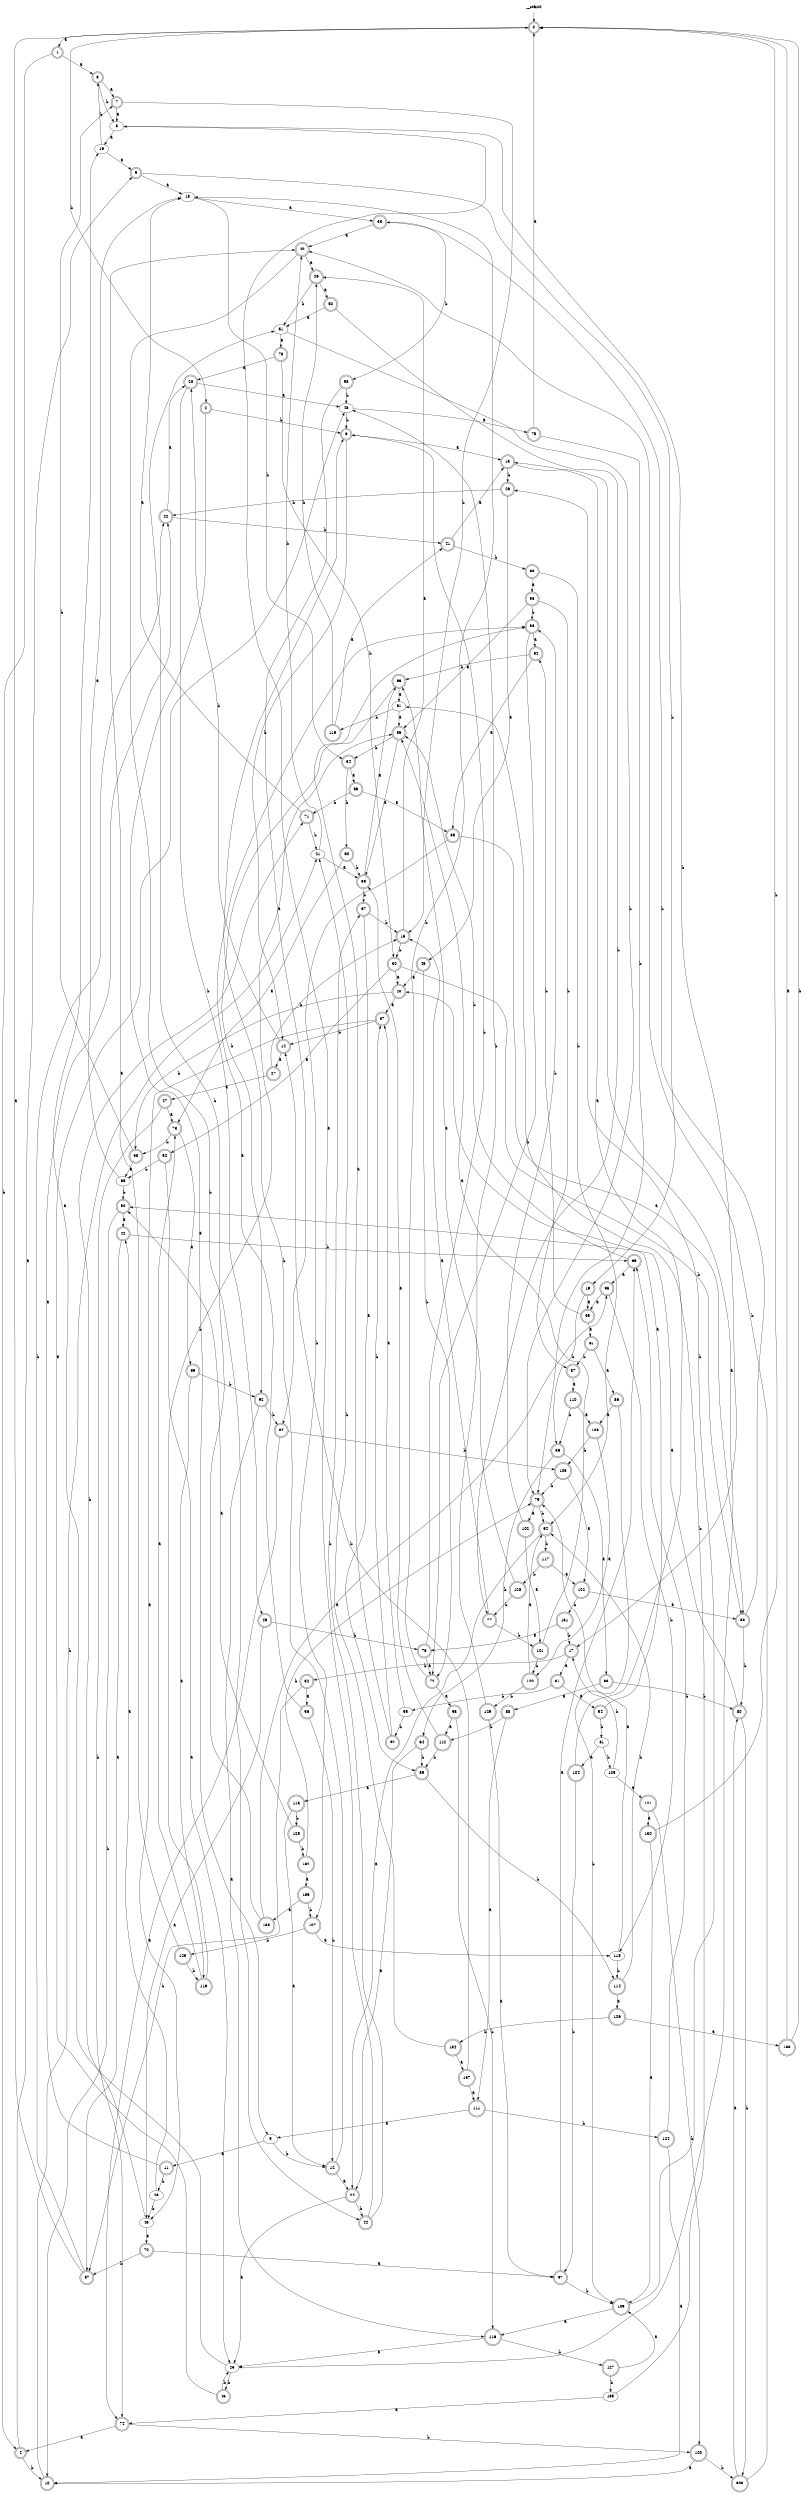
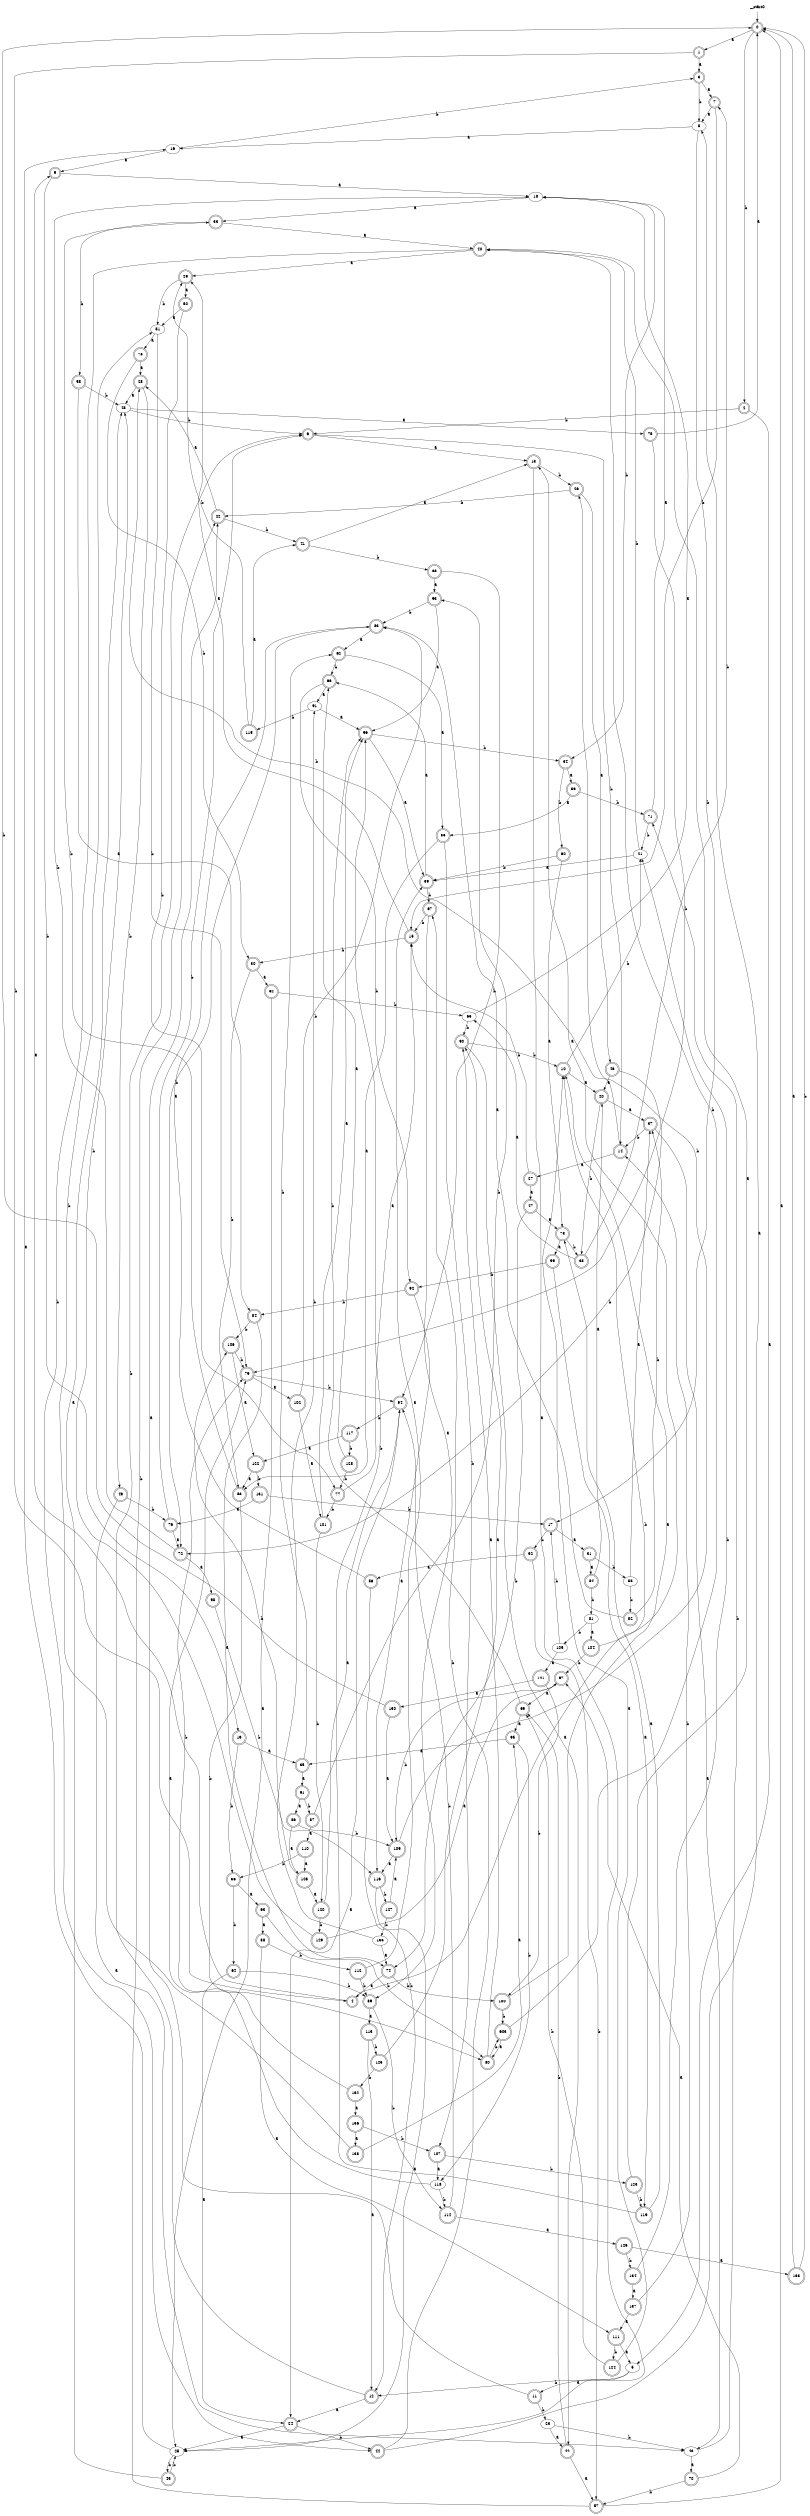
  digraph {
    node [shape=doublecircle]
    __start0 [shape=none]
    0
    1
    2
    3
    4
    5 [shape=""]
    6
    7
    8 [shape=""]
    9
    10
    11
    12
    13
    14
    15
    16 [shape=""]
    17
    18 [shape=""]
    19
    20
    21 [shape=""]
    22
    23 [shape=""]
    24
    25 [shape=""]
    26
    27
    28
    29
    30
    31
    32
    33
    34
    35
    36
    37
    38
    39
    40
    41
    42
    43 [shape=""]
    44
    45
    46
    47
    48 [shape=""]
    49
    50
    51 [shape=""]
    52
    53
    54
    55 [shape=""]
    56
    57
    58
    59
    60
    61
    62
    63
    64
    65 [shape=""]
    66
    67
    68
    69
    70
    71
    72
    73
    74
    75
    76
    77
    78
    79
    80
    81 [shape=""]
    82
    83
    84
    85
    86
    87
    88
    89
    90
    91 [shape=""]
    92
    93
    94
    95
    96
    97
    98
    99
    100
    101
    102
    n105 [label=603]
    104
    105 [shape=""]
    106
    107
    108
    109
    110
    111
    112
    113
    114
    115
    116
    117
    118 [shape=""]
    119
    120
    121
    122
    123
    124
    125
    126
    127
    128
    129
    130
    131
    132
    133
    134
    135 [shape=""]
    136
    137
    138
    __start0 -> 0
    0 -> 1 [label=a]
    0 -> 2 [label=b]
    1 -> 3 [label=a]
    1 -> 4 [label=b]
    2 -> 5 [label=a]
    2 -> 6 [label=b]
    3 -> 7 [label=a]
    3 -> 8 [label=b]
    4 -> 9 [label=a]
    4 -> 10 [label=b]
    5 -> 11 [label=a]
    5 -> 12 [label=b]
    6 -> 13 [label=a]
    6 -> 14 [label=b]
    7 -> 8 [label=a]
    7 -> 15 [label=b]
    8 -> 16 [label=a]
    8 -> 17 [label=b]
    9 -> 18 [label=a]
    9 -> 19 [label=b]
-   30 -> 20 [label=a]
+   10 -> 20 [label=a]
    10 -> 21 [label=b]
    11 -> 22 [label=a]
    11 -> 23 [label=b]
    12 -> 6 [label=b]
    12 -> 24 [label=a]
    13 -> 25 [label=a]
    13 -> 26 [label=b]
    14 -> 27 [label=a]
    14 -> 28 [label=b]
    15 -> 29 [label=a]
    15 -> 30 [label=b]
    16 -> 3 [label=b]
    16 -> 9 [label=a]
    17 -> 31 [label=a]
    17 -> 32 [label=b]
    18 -> 33 [label=a]
    18 -> 34 [label=b]
    19 -> 35 [label=a]
    19 -> 36 [label=b]
    20 -> 37 [label=a]
    20 -> 38 [label=b]
    21 -> 39 [label=a]
    21 -> 40 [label=b]
    22 -> 28 [label=a]
    22 -> 41 [label=b]
    23 -> 42 [label=a]
    23 -> 43 [label=b]
    24 -> 25 [label=a]
    24 -> 44 [label=b]
    25 -> 16 [label=a]
    25 -> 45 [label=b]
    26 -> 22 [label=b]
    26 -> 46 [label=a]
    27 -> 15 [label=b]
    27 -> 47 [label=a]
    28 -> 48 [label=a]
    28 -> 49 [label=b]
    29 -> 50 [label=a]
    29 -> 51 [label=b]
    30 -> 52 [label=a]
    30 -> 53 [label=b]
    31 -> 54 [label=a]
    31 -> 55 [label=b]
    32 -> 56 [label=a]
    32 -> 57 [label=b]
    33 -> 40 [label=a]
    33 -> 58 [label=b]
    34 -> 59 [label=a]
    34 -> 60 [label=b]
    35 -> 61 [label=a]
    35 -> 62 [label=b]
    36 -> 63 [label=a]
    36 -> 64 [label=b]
    37 -> 14 [label=b]
    37 -> 43 [label=a]
    38 -> 7 [label=b]
    38 -> 65 [label=a]
    39 -> 66 [label=a]
    39 -> 67 [label=b]
    40 -> 29 [label=a]
    40 -> 44 [label=b]
    41 -> 13 [label=a]
    41 -> 68 [label=b]
    42 -> 57 [label=a]
    42 -> 69 [label=b]
    43 -> 70 [label=a]
    43 -> 71 [label=b]
    44 -> 8 [label=a]
    44 -> 67 [label=b]
    45 -> 25 [label=b]
    45 -> 48 [label=a]
    46 -> 20 [label=a]
    46 -> 72 [label=b]
    47 -> 73 [label=a]
    47 -> 74 [label=b]
    48 -> 6 [label=b]
    48 -> 75 [label=a]
    49 -> 43 [label=a]
    49 -> 76 [label=b]
    50 -> 51 [label=a]
    50 -> 77 [label=b]
    51 -> 78 [label=a]
    51 -> 79 [label=b]
    52 -> 25 [label=a]
    52 -> 65 [label=b]
    53 -> 33 [label=b]
    53 -> 80 [label=b]
    54 -> 20 [label=a]
    54 -> 81 [label=b]
    55 -> 37 [label=a]
    55 -> 82 [label=b]
    56 -> 12 [label=b]
    56 -> 83 [label=a]
    57 -> 0 [label=a]
    57 -> 22 [label=b]
    58 -> 48 [label=b]
    58 -> 84 [label=a]
    59 -> 71 [label=b]
    59 -> 85 [label=a]
    60 -> 39 [label=b]
    60 -> 73 [label=a]
    61 -> 86 [label=a]
    61 -> 87 [label=b]
    62 -> 66 [label=b]
    62 -> 85 [label=a]
    63 -> 80 [label=b]
    63 -> 88 [label=a]
    64 -> 24 [label=a]
    64 -> 89 [label=b]
    65 -> 18 [label=a]
    65 -> 90 [label=b]
    66 -> 91 [label=a]
    66 -> 92 [label=b]
    67 -> 15 [label=b]
    67 -> 89 [label=a]
    68 -> 93 [label=a]
    68 -> 94 [label=b]
    69 -> 95 [label=a]
    69 -> 96 [label=b]
    70 -> 57 [label=b]
    70 -> 97 [label=a]
    71 -> 18 [label=a]
    71 -> 21 [label=b]
    72 -> 18 [label=b]
    72 -> 98 [label=a]
    73 -> 38 [label=b]
    73 -> 99 [label=a]
    74 -> 4 [label=a]
    74 -> 100 [label=b]
    75 -> 0 [label=a]
    75 -> 79 [label=b]
    76 -> 6 [label=b]
    76 -> 72 [label=a]
    77 -> 15 [label=a]
    77 -> 101 [label=b]
    78 -> 28 [label=a]
    78 -> 30 [label=b]
    79 -> 94 [label=b]
    79 -> 102 [label=a]
    80 -> 90 [label=a]
    80 -> n105 [label=b]
    81 -> 104 [label=a]
    81 -> 105 [label=b]
    82 -> 37 [label=b]
    82 -> 83 [label=a]
    83 -> 62 [label=a]
    83 -> 72 [label=b]
    84 -> 74 [label=a]
    84 -> 106 [label=b]
    85 -> 53 [label=a]
    85 -> 107 [label=b]
    86 -> 108 [label=a]
    86 -> 109 [label=b]
-   93 -> 87 [label=b]
+   87 -> 93 [label=b]
    87 -> 110 [label=a]
    88 -> 111 [label=a]
    88 -> 112 [label=b]
    89 -> 113 [label=a]
    89 -> 114 [label=b]
    90 -> 10 [label=b]
    90 -> 42 [label=a]
    91 -> 96 [label=a]
    91 -> 115 [label=b]
    92 -> 84 [label=b]
    92 -> 116 [label=a]
    93 -> 83 [label=b]
    93 -> 96 [label=a]
    94 -> 24 [label=a]
    94 -> 117 [label=b]
    95 -> 35 [label=a]
    95 -> 118 [label=b]
    96 -> 34 [label=b]
    96 -> 39 [label=a]
    97 -> 69 [label=a]
    97 -> 109 [label=b]
-   98 -> 112 [label=a]
    98 -> 116 [label=b]
    99 -> 92 [label=b]
    99 -> 119 [label=a]
    100 -> 10 [label=a]
    100 -> n105 [label=b]
    101 -> 96 [label=a]
    101 -> 120 [label=b]
    102 -> 83 [label=b]
    102 -> 101 [label=a]
    n105 -> 40 [label=b]
    n105 -> 80 [label=a]
    104 -> 13 [label=a]
    104 -> 97 [label=b]
    105 -> 17 [label=b]
    105 -> 121 [label=a]
    106 -> 79 [label=b]
    106 -> 122 [label=a]
    107 -> 118 [label=a]
    107 -> 123 [label=b]
    108 -> 106 [label=b]
    108 -> 120 [label=a]
    109 -> 26 [label=b]
    109 -> 116 [label=a]
    110 -> 36 [label=b]
    110 -> 108 [label=a]
    111 -> 5 [label=a]
    111 -> 124 [label=b]
    112 -> 39 [label=a]
    112 -> 89 [label=b]
    113 -> 12 [label=a]
    113 -> 125 [label=b]
    114 -> 94 [label=b]
    114 -> 126 [label=a]
    115 -> 29 [label=b]
    115 -> 41 [label=a]
    116 -> 25 [label=a]
    116 -> 127 [label=b]
    117 -> 122 [label=a]
    117 -> 128 [label=b]
    118 -> 79 [label=a]
    118 -> 114 [label=b]
    119 -> 73 [label=a]
    119 -> 96 [label=b]
    120 -> 94 [label=a]
    120 -> 129 [label=b]
    121 -> 100 [label=b]
    121 -> 130 [label=a]
    122 -> 53 [label=a]
    122 -> 131 [label=b]
    123 -> 40 [label=a]
    123 -> 119 [label=b]
    124 -> 10 [label=a]
    124 -> 69 [label=b]
    125 -> 90 [label=a]
    125 -> 132 [label=b]
    126 -> 133 [label=a]
    126 -> 134 [label=b]
    127 -> 109 [label=a]
    127 -> 135 [label=b]
    128 -> 66 [label=a]
    128 -> 77 [label=b]
    129 -> 48 [label=b]
    129 -> 97 [label=a]
    130 -> 0 [label=b]
    130 -> 109 [label=a]
    131 -> 17 [label=b]
    131 -> 76 [label=a]
    132 -> 79 [label=b]
    132 -> 136 [label=a]
    133 -> 0 [label=a]
    133 -> 0 [label=b]
    134 -> 21 [label=b]
    134 -> 137 [label=a]
    135 -> 74 [label=a]
    135 -> 91 [label=b]
    136 -> 107 [label=b]
    136 -> 138 [label=a]
    137 -> 14 [label=b]
    137 -> 111 [label=a]
    138 -> 51 [label=b]
    138 -> 95 [label=a]
  }
